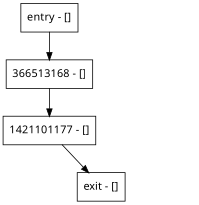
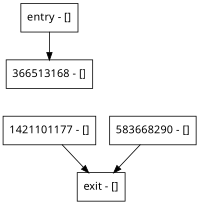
  digraph {
    fontname="Noto Sans"
    node [fontname="Noto Sans" shape=record]
    edge [fontname="Noto Sans"]
    n1 [label="entry - []"]
    n2 [label="366513168 - []"]
    n3 [label="1421101177 - []"]
    n4 [label="exit - []"]
+   n5 [label="583668290 - []"]
    n1 -> n2
-   n2 -> n3
    n3 -> n4
+   n5 -> n4
  }
